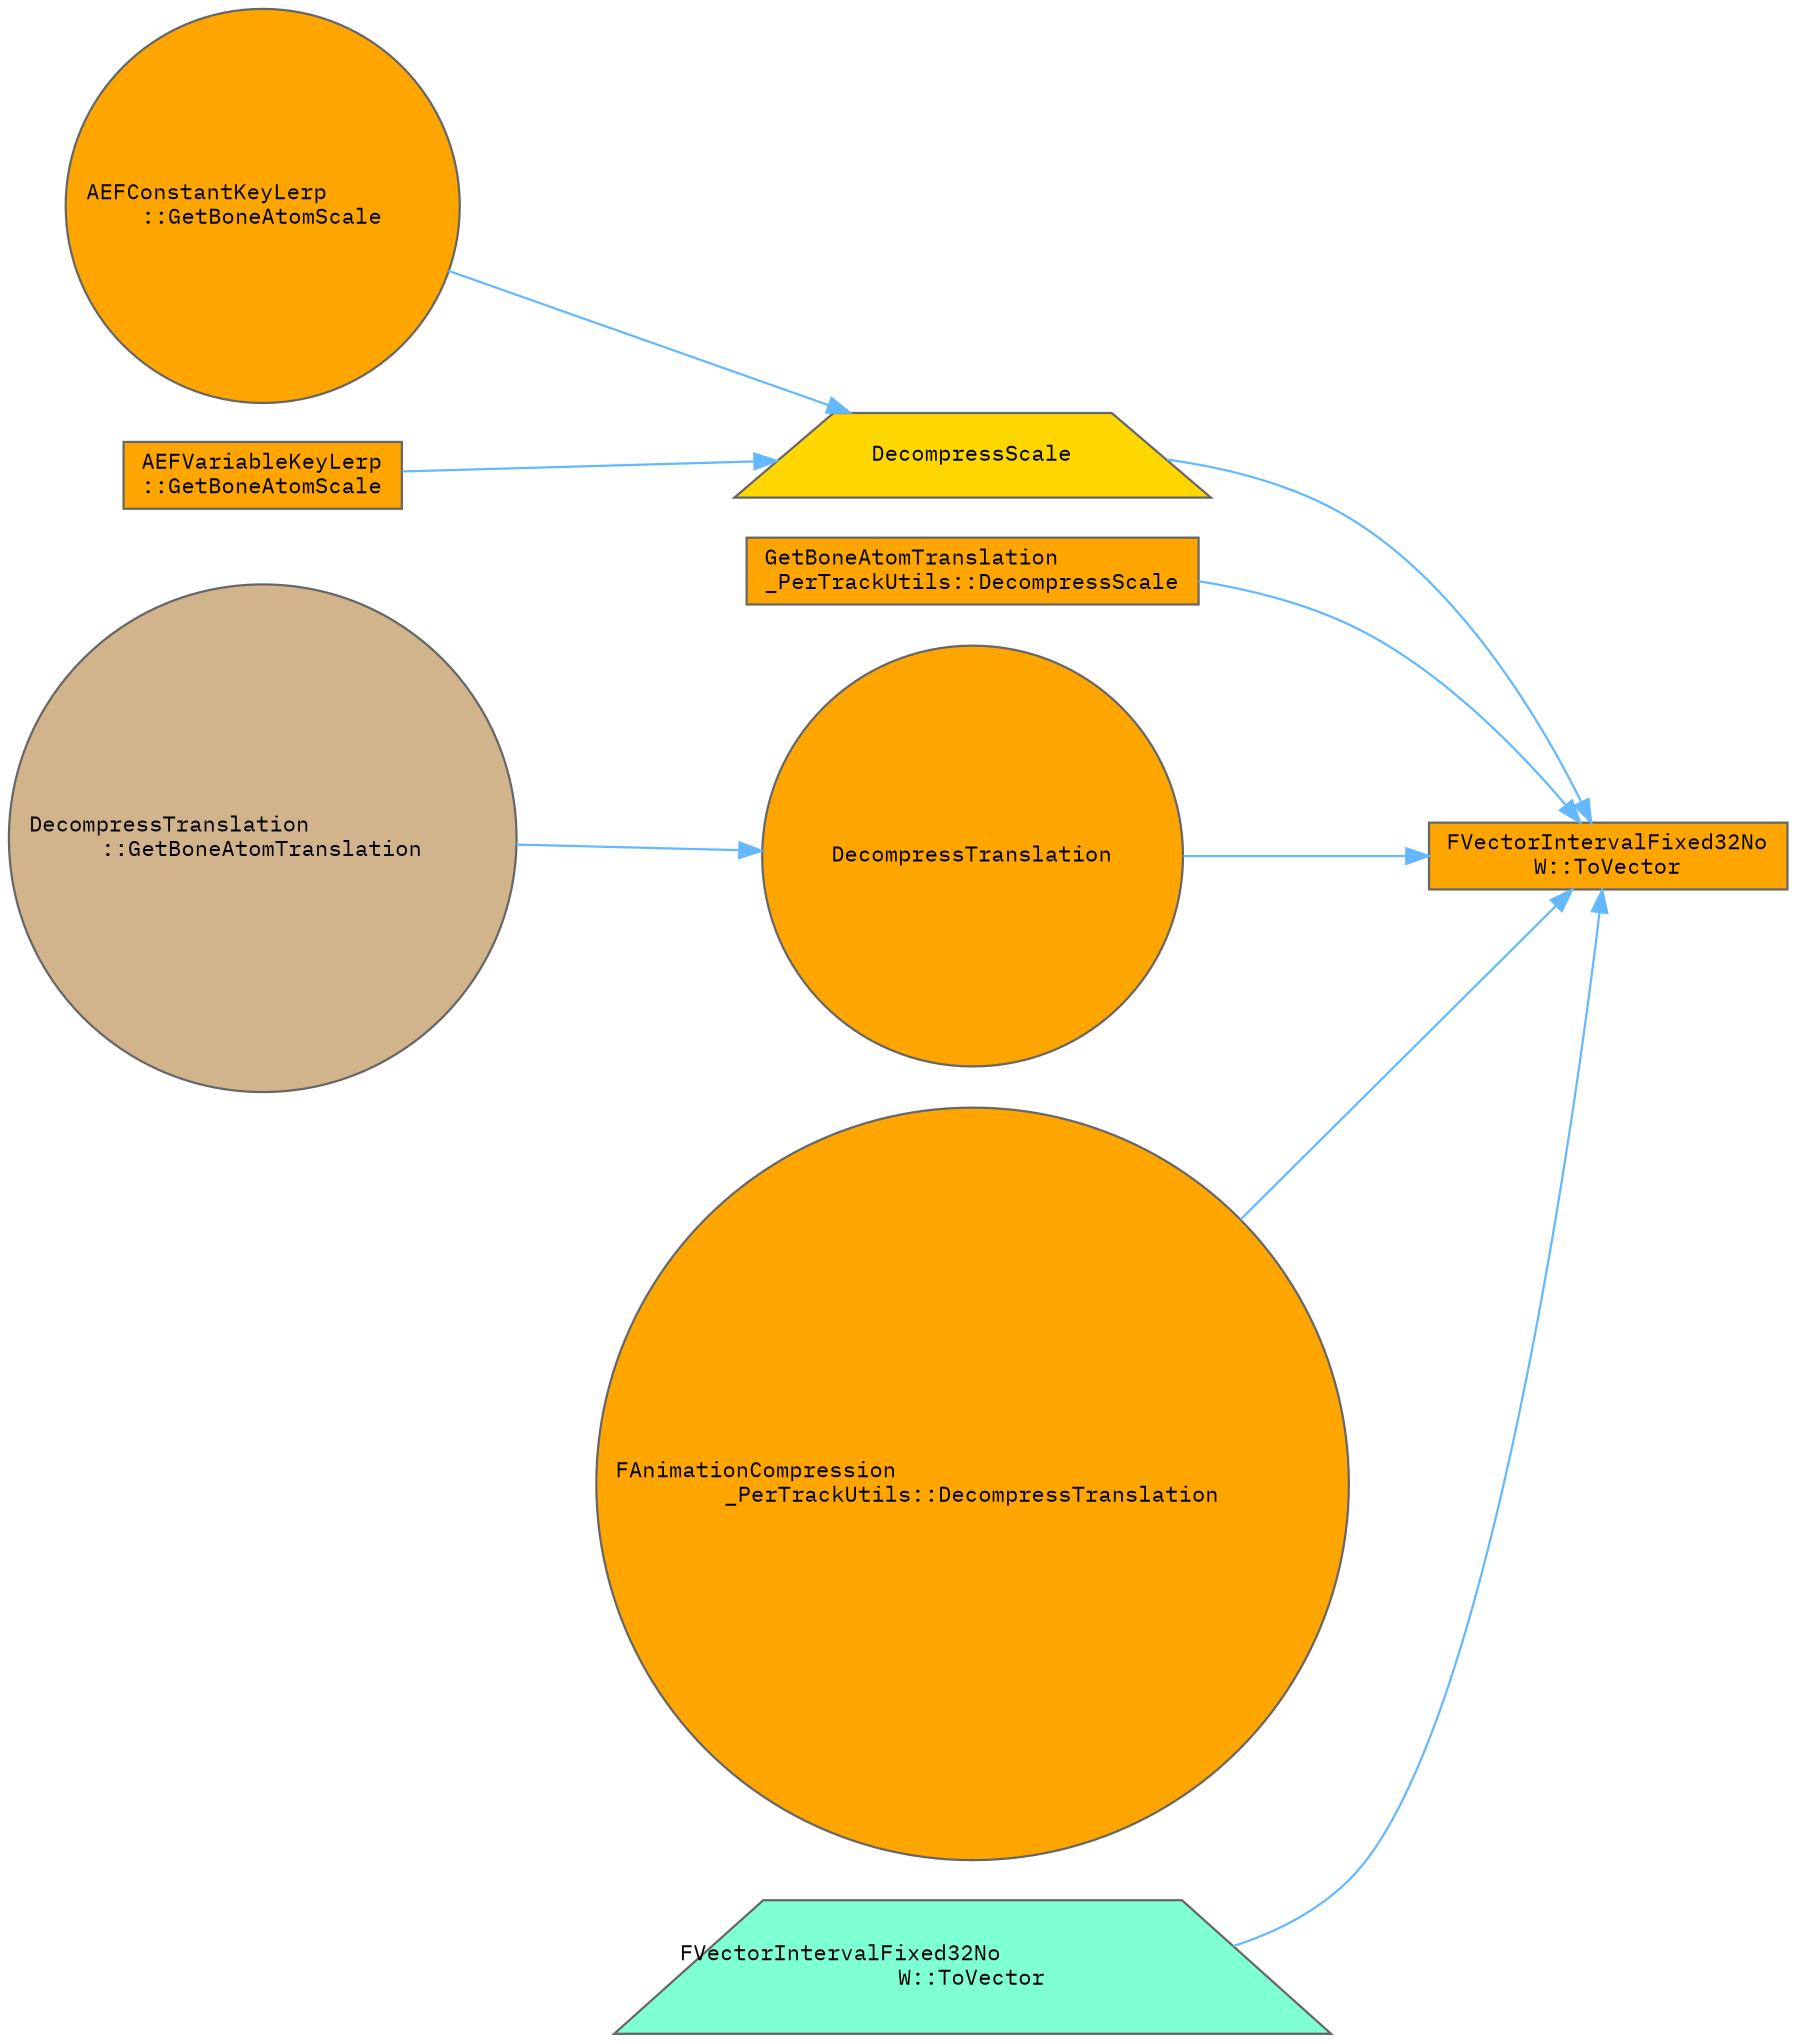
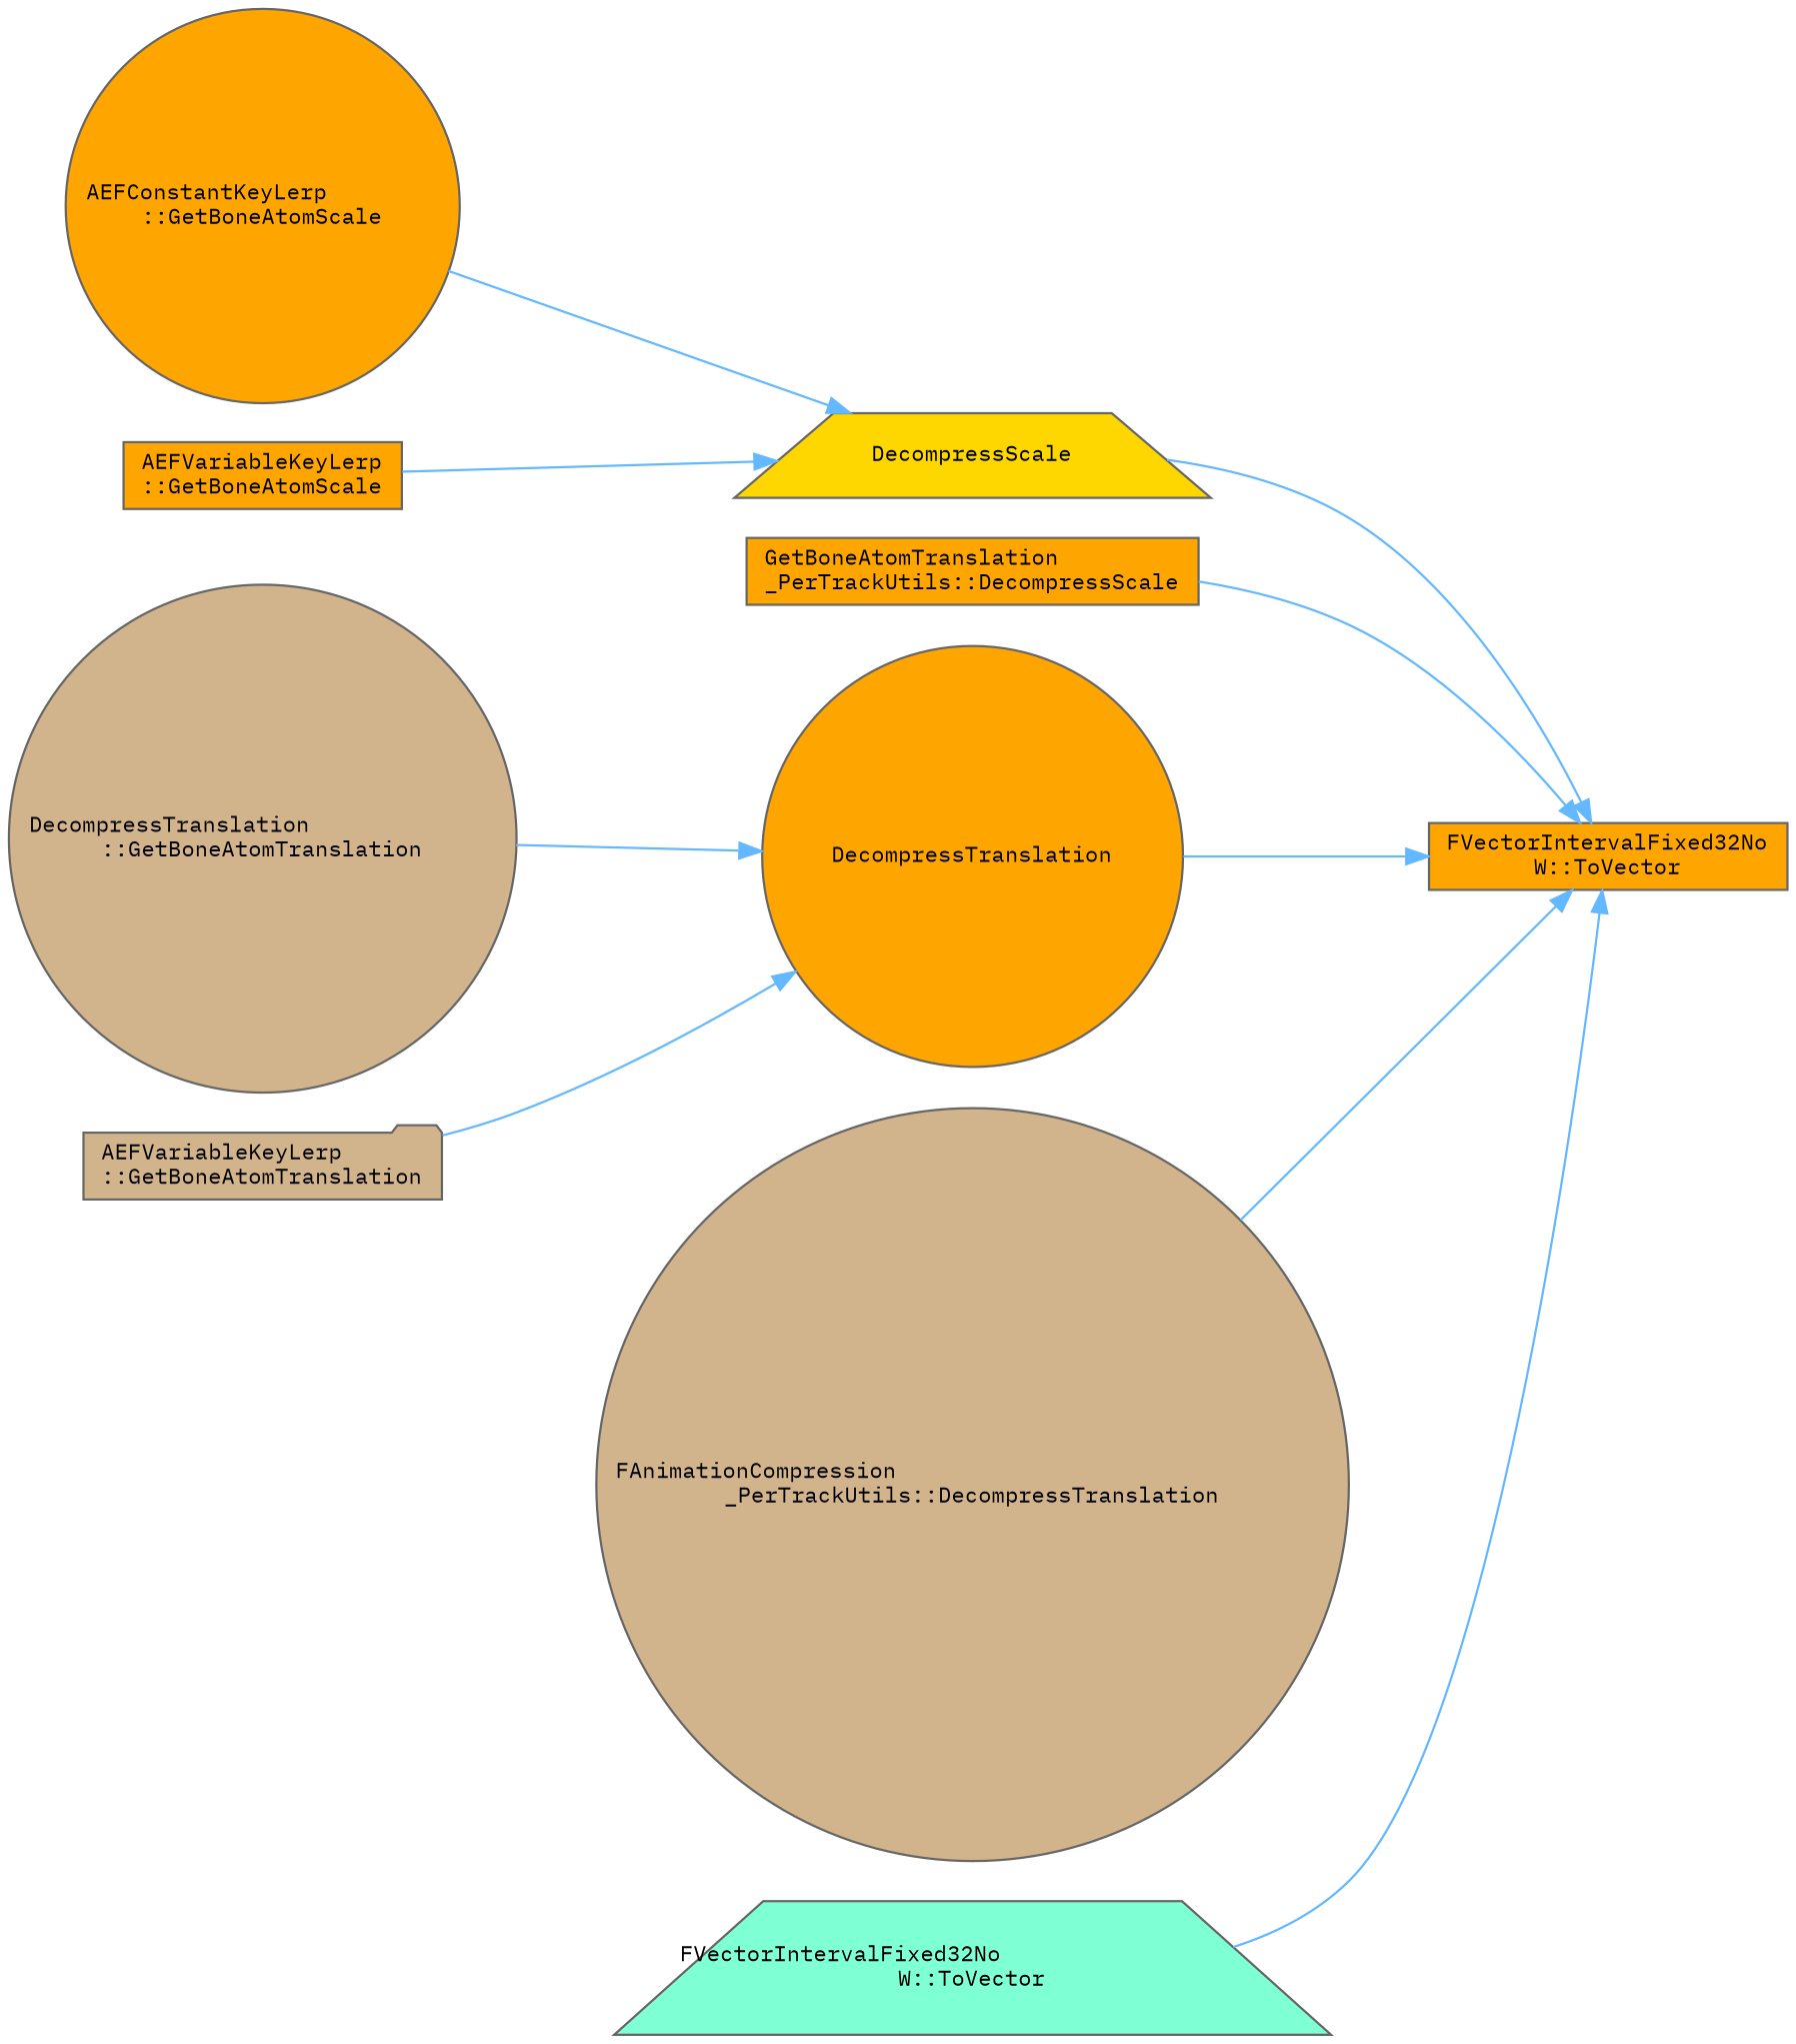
  digraph {
    fontname="IBM Plex Mono"
    rankdir=RL
    node [color=grey40 fillcolor=orange fontname="IBM Plex Mono" fontsize=10 shape=circle style=filled]
    edge [color=steelblue1 dir=back fontname="IBM Plex Mono" fontsize=10 labelfontname=Helvetica labelfontsize=10 style=solid]
    n1 [color=gray40 fontcolor=black height=0.2 label="FVectorIntervalFixed32No\lW::ToVector" shape=box width=0.4]
    n2 [fillcolor=gold height=0.2 label=DecompressScale shape=trapezium width=0.4]
    n3 [height=0.2 label="GetBoneAtomTranslation\l_PerTrackUtils::DecompressScale" shape=box width=0.4]
    n4 [height=0.2 label=DecompressTranslation width=0.4]
-   n5 [height=0.2 label="FAnimationCompression\l_PerTrackUtils::DecompressTranslation" width=0.4]
+   n5 [fillcolor=tan height=0.2 label="FAnimationCompression\l_PerTrackUtils::DecompressTranslation" width=0.4]
    n6 [fillcolor=aquamarine height=0.2 label="FVectorIntervalFixed32No\lW::ToVector" shape=trapezium width=0.4]
    n7 [height=0.2 label="AEFConstantKeyLerp\l::GetBoneAtomScale" width=0.4]
    n8 [height=0.2 label="AEFVariableKeyLerp\l::GetBoneAtomScale" shape=box width=0.4]
    n9 [fillcolor=tan height=0.2 label="DecompressTranslation\l::GetBoneAtomTranslation" width=0.4]
+   n10 [fillcolor=tan height=0.2 label="AEFVariableKeyLerp\l::GetBoneAtomTranslation" shape=folder width=0.4]
    n1 -> n2
    n1 -> n3
    n1 -> n4
    n1 -> n5
    n1 -> n6
    n2 -> n7
    n2 -> n8
    n4 -> n9
+   n4 -> n10
  }
